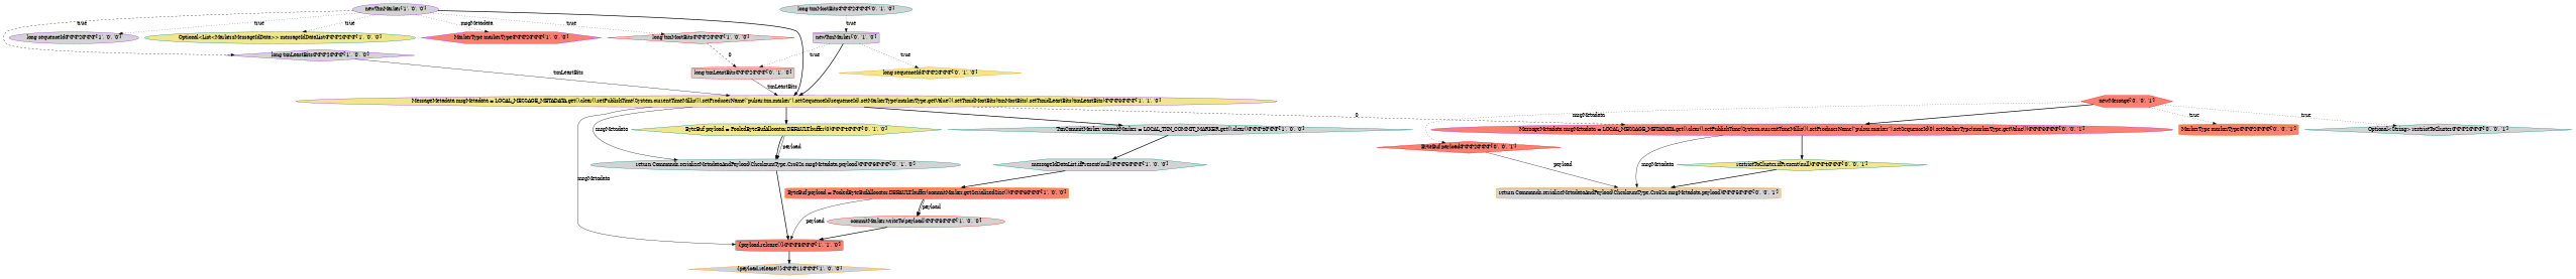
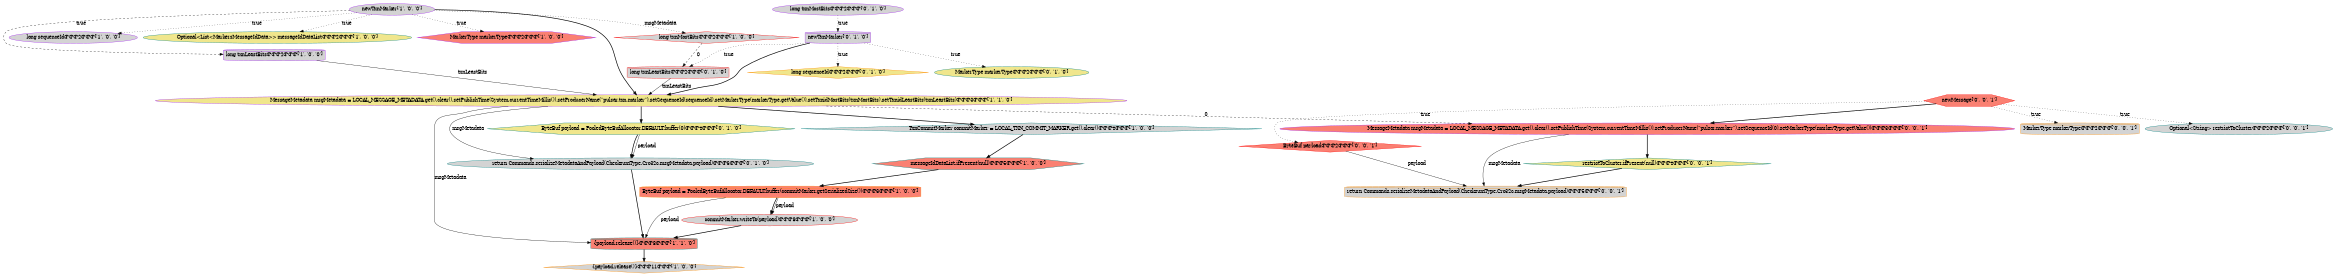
  digraph {
    node [color=teal fillcolor=lightgrey shape=ellipse style=filled]
    edge [style=bold]
    n1 [color=darkorange label="return Commands.serializeMetadataAndPayload(ChecksumType.Crc32c,msgMetadata,payload)@@@5@@@['0', '0', '1']" shape=cylinder]
    n2 [color=purple label="newTxnMarker['1', '0', '0']"]
-   n3 [color=purple label="long txnLeastBits@@@2@@@['1', '0', '0']" shape=diamond]
+   n3 [color=purple label="long txnLeastBits@@@2@@@['1', '0', '0']" shape=cylinder]
    n4 [color=purple label="long sequenceId@@@2@@@['1', '0', '0']"]
    n5 [color=red label="long txnMostBits@@@2@@@['1', '0', '0']" shape=diamond]
    n6 [color=purple fillcolor=khaki label="MessageMetadata msgMetadata = LOCAL_MESSAGE_METADATA.get().clear().setPublishTime(System.currentTimeMillis()).setProducerName(\"pulsar.txn.marker\").setSequenceId(sequenceId).setMarkerType(markerType.getValue()).setTxnidMostBits(txnMostBits).setTxnidLeastBits(txnLeastBits)@@@3@@@['1', '1', '0']"]
    n7 [fillcolor=khaki label="Optional<List<MarkersMessageIdData>> messageIdDataList@@@2@@@['1', '0', '0']"]
    n8 [color=purple fillcolor=salmon label="MarkerType markerType@@@2@@@['1', '0', '0']" shape=hexagon]
    n9 [color=red label="long txnLeastBits@@@2@@@['0', '1', '0']" shape=cylinder]
    n10 [label="return Commands.serializeMetadataAndPayload(ChecksumType.Crc32c,msgMetadata,payload)@@@6@@@['0', '1', '0']"]
    n11 [fillcolor=salmon label="{payload.release()}@@@8@@@['1', '1', '0']" shape=cylinder]
    n12 [color=purple fillcolor=salmon label="MessageMetadata msgMetadata = LOCAL_MESSAGE_METADATA.get().clear().setPublishTime(System.currentTimeMillis()).setProducerName(\"pulsar.marker\").setSequenceId(0).setMarkerType(markerType.getValue())@@@3@@@['0', '0', '1']"]
    n13 [label="TxnCommitMarker commitMarker = LOCAL_TXN_COMMIT_MARKER.get().clear()@@@4@@@['1', '0', '0']" shape=diamond]
    n14 [fillcolor=khaki label="ByteBuf payload = PooledByteBufAllocator.DEFAULT.buffer(0)@@@4@@@['0', '1', '0']" shape=hexagon]
    n15 [color=darkorange label="{payload.release()}@@@11@@@['1', '0', '0']" shape=diamond]
-   n16 [color=darkorange fillcolor=salmon label="MarkerType markerType@@@2@@@['0', '0', '1']" shape=cylinder]
+   n16 [color=darkorange label="MarkerType markerType@@@2@@@['0', '0', '1']" shape=cylinder]
    n17 [fillcolor=khaki label="restrictToCluster.ifPresent(null)@@@4@@@['0', '0', '1']" shape=diamond]
-   n18 [label="messageIdDataList.ifPresent(null)@@@5@@@['1', '0', '0']" shape=hexagon]
+   n18 [fillcolor=salmon label="messageIdDataList.ifPresent(null)@@@5@@@['1', '0', '0']" shape=hexagon]
    n19 [color=darkorange fillcolor=salmon label="ByteBuf payload = PooledByteBufAllocator.DEFAULT.buffer(commitMarker.getSerializedSize())@@@6@@@['1', '0', '0']" shape=cylinder]
    n20 [color=red label="commitMarker.writeTo(payload)@@@8@@@['1', '0', '0']"]
    n21 [color=purple label="newTxnMarker['0', '1', '0']" shape=cylinder]
    n22 [color=darkorange fillcolor=khaki label="long sequenceId@@@2@@@['0', '1', '0']" shape=diamond]
-   n24 [label="long txnMostBits@@@2@@@['0', '1', '0']"]
-   n25 [label="Optional<String> restrictToCluster@@@2@@@['0', '0', '1']" shape=diamond]
+   n23 [fillcolor=khaki label="MarkerType markerType@@@2@@@['0', '1', '0']"]
+   n24 [color=purple label="long txnMostBits@@@2@@@['0', '1', '0']"]
+   n25 [label="Optional<String> restrictToCluster@@@2@@@['0', '0', '1']"]
    n26 [color=red fillcolor=salmon label="ByteBuf payload@@@2@@@['0', '0', '1']" shape=diamond]
    n27 [color=red fillcolor=salmon label="newMessage['0', '0', '1']" shape=hexagon]
    n2 -> n3 [label=true style=dashed]
    n2 -> n4 [label=true style=dotted]
-   n2 -> n5 [label=true style=dotted]
+   n2 -> n5 [label=msgMetadata style=dotted]
    n2 -> n6
    n2 -> n7 [label=true style=dotted]
-   n2 -> n8 [label=msgMetadata style=dotted]
+   n2 -> n8 [label=true style=dotted]
    n3 -> n6 [label=txnLeastBits style=solid]
    n5 -> n9 [label=0 style=dashed]
    n6 -> n10 [label=msgMetadata style=solid]
    n6 -> n11 [label=msgMetadata style=solid]
    n6 -> n12 [label=0 style=dashed]
    n6 -> n13
    n6 -> n14
    n9 -> n6 [label=txnLeastBits style=solid]
    n10 -> n11
    n11 -> n15
    n12 -> n1 [label=msgMetadata style=solid]
    n12 -> n17
    n13 -> n18
    n14 -> n10 [label=payload style=solid]
    n14 -> n10
    n17 -> n1
    n18 -> n19
    n19 -> n11 [label=payload style=solid]
    n19 -> n20
    n19 -> n20 [label=payload style=solid]
    n20 -> n11
    n21 -> n6
    n21 -> n9 [label=true style=dotted]
    n21 -> n22 [label=true style=dotted]
+   n21 -> n23 [label=true style=dotted]
    n24 -> n21 [label=true style=dotted]
    n26 -> n1 [label=payload style=solid]
    n27 -> n12
    n27 -> n16 [label=true style=dotted]
    n27 -> n25 [label=true style=dotted]
-   n27 -> n26 [label=msgMetadata style=dotted]
+   n27 -> n26 [label=true style=dotted]
  }
